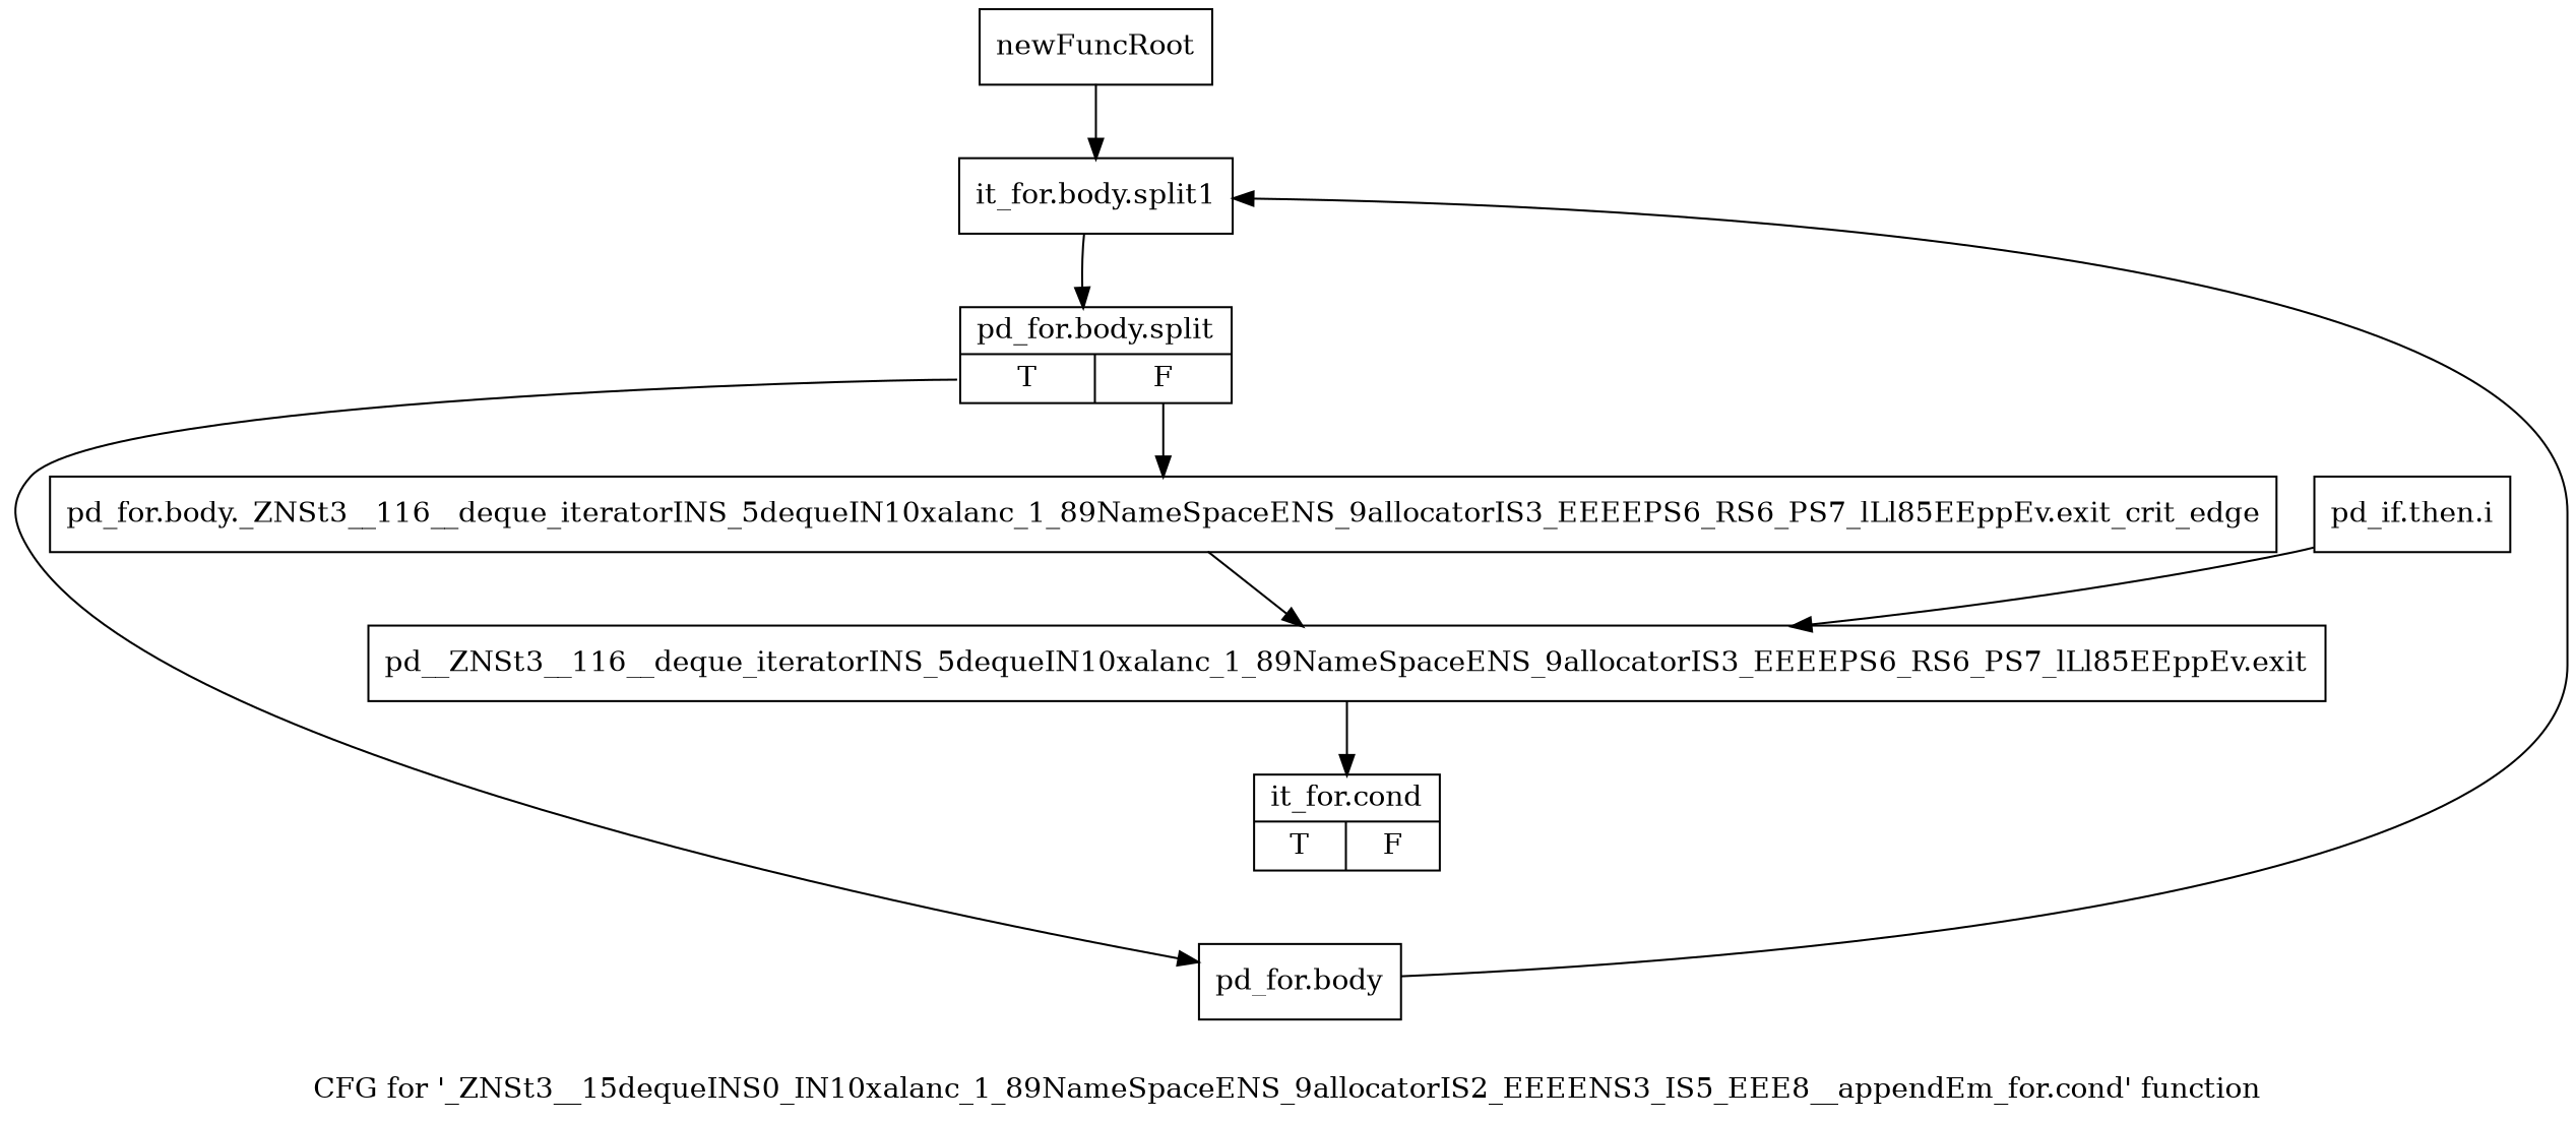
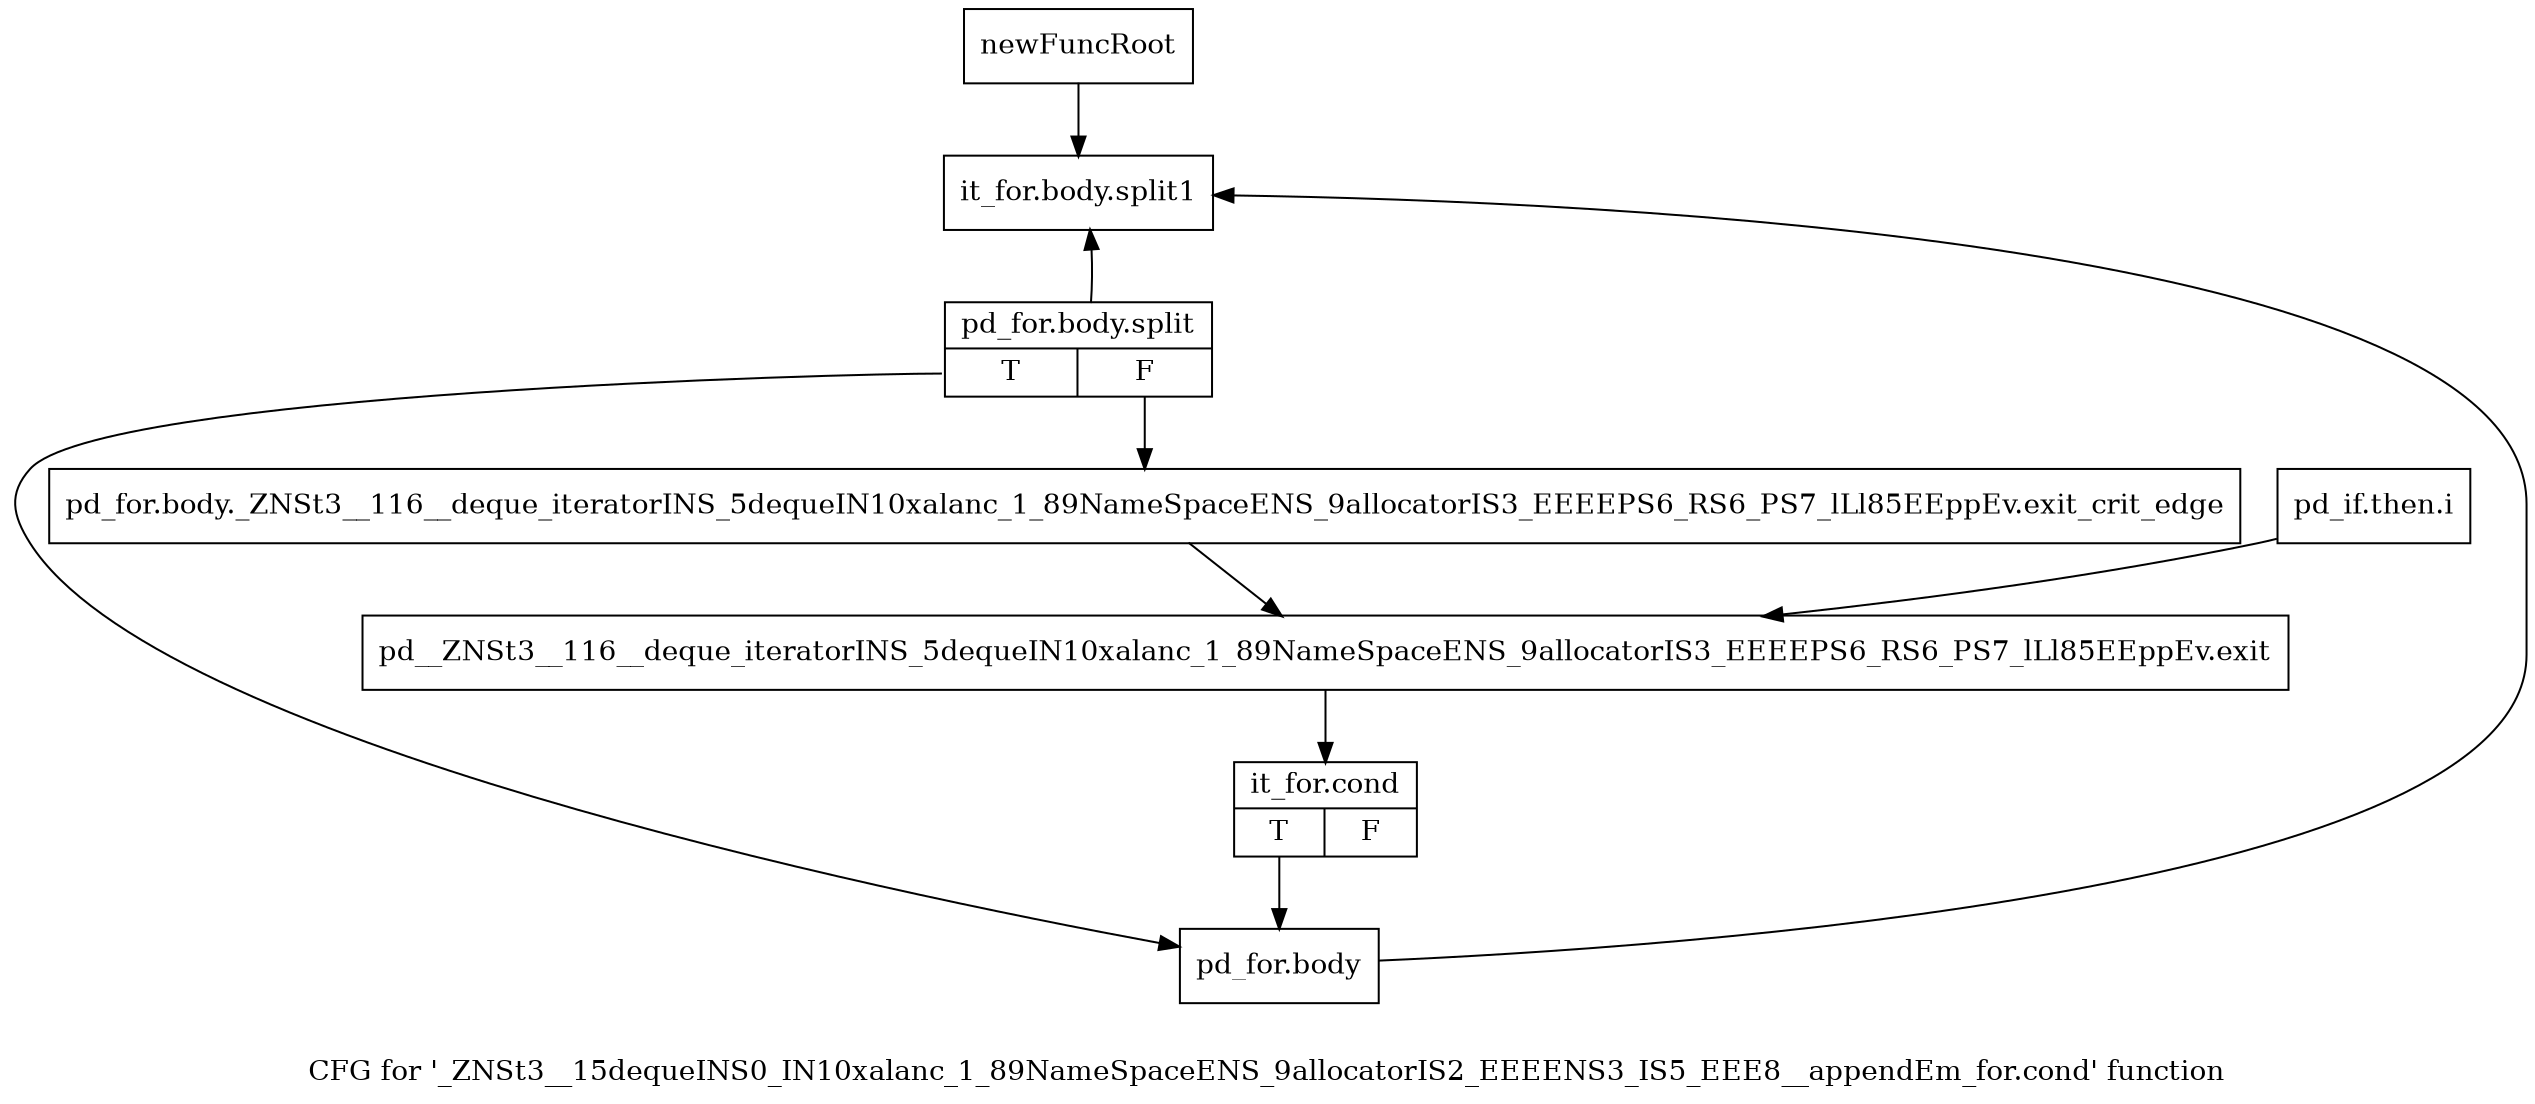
  digraph {
    label="CFG for '_ZNSt3__15dequeINS0_IN10xalanc_1_89NameSpaceENS_9allocatorIS2_EEEENS3_IS5_EEE8__appendEm_for.cond' function"
    node [shape=record]
    n1 [label="{newFuncRoot}"]
    n2 [label="{it_for.body.split1}"]
    n3 [label="{it_for.cond|{<s0>T|<s1>F}}"]
    n4 [label="{pd_for.body}"]
    n5 [label="{pd_for.body.split|{<s0>T|<s1>F}}"]
    n6 [label="{pd_for.body._ZNSt3__116__deque_iteratorINS_5dequeIN10xalanc_1_89NameSpaceENS_9allocatorIS3_EEEEPS6_RS6_PS7_lLl85EEppEv.exit_crit_edge}"]
    n7 [label="{pd_if.then.i}"]
    n8 [label="{pd__ZNSt3__116__deque_iteratorINS_5dequeIN10xalanc_1_89NameSpaceENS_9allocatorIS3_EEEEPS6_RS6_PS7_lLl85EEppEv.exit}"]
    n1 -> n2
-   n2 -> n5
+   n5 -> n2
+   n3 -> n4 [tailport=s0]
    n4 -> n2
    n5 -> n4 [tailport=s0]
    n5 -> n6 [tailport=s1]
    n6 -> n8
    n7 -> n8
    n8 -> n3
  }
